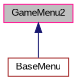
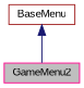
  digraph {
    fontname="Liberation Sans"
    node [fontname="Liberation Sans" fontsize=10 shape=record style=filled]
    n1 [color=deeppink fillcolor=grey75 fontcolor=black height=0.2 label=GameMenu2 width=0.4]
    n2 [color=brown fillcolor=white height=0.2 label=BaseMenu width=0.4]
-   n1 -> n2 [color=midnightblue dir=back fontname="Liberation Sans" fontsize=10 labelfontname=Helvetica labelfontsize=10 style=solid]
+   n2 -> n1 [color=midnightblue dir=back fontname="Liberation Sans" fontsize=10 labelfontname=Helvetica labelfontsize=10 style=solid]
  }
